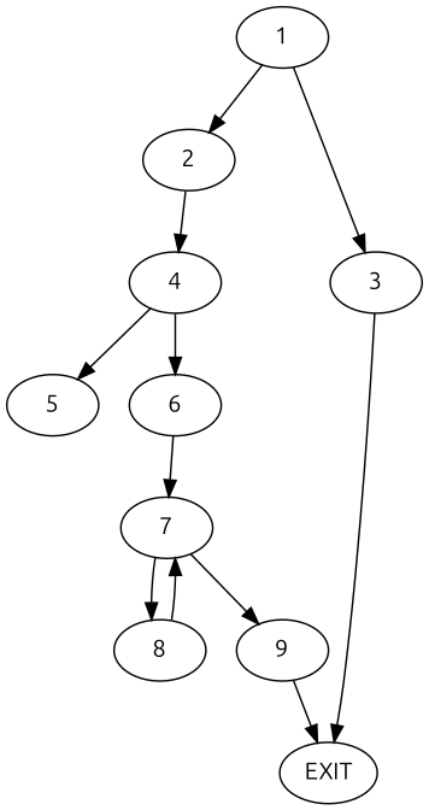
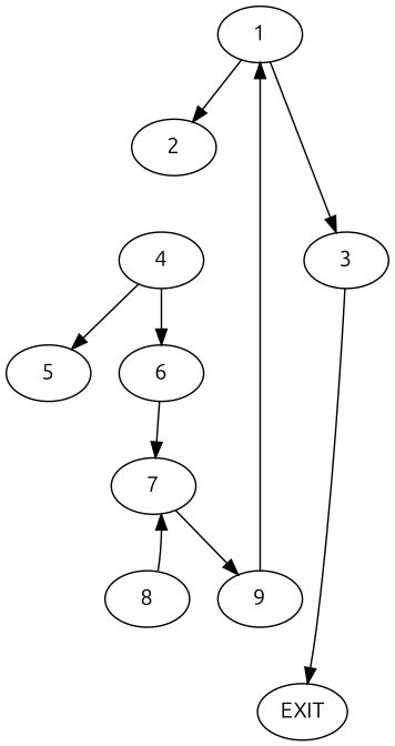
  digraph {
    fontname=Ubuntu
    node [fontname=Ubuntu]
    edge [fontname=Ubuntu]
    1
    2
    3
    n4 [label=EXIT]
    4
    5
    6
    7
    8
    9
    1 -> 2
    1 -> 3
-   2 -> 4
    3 -> n4
    4 -> 5
    4 -> 6
    6 -> 7
-   7 -> 8
    7 -> 9
    8 -> 7
-   9 -> n4
+   9 -> 1
  }
